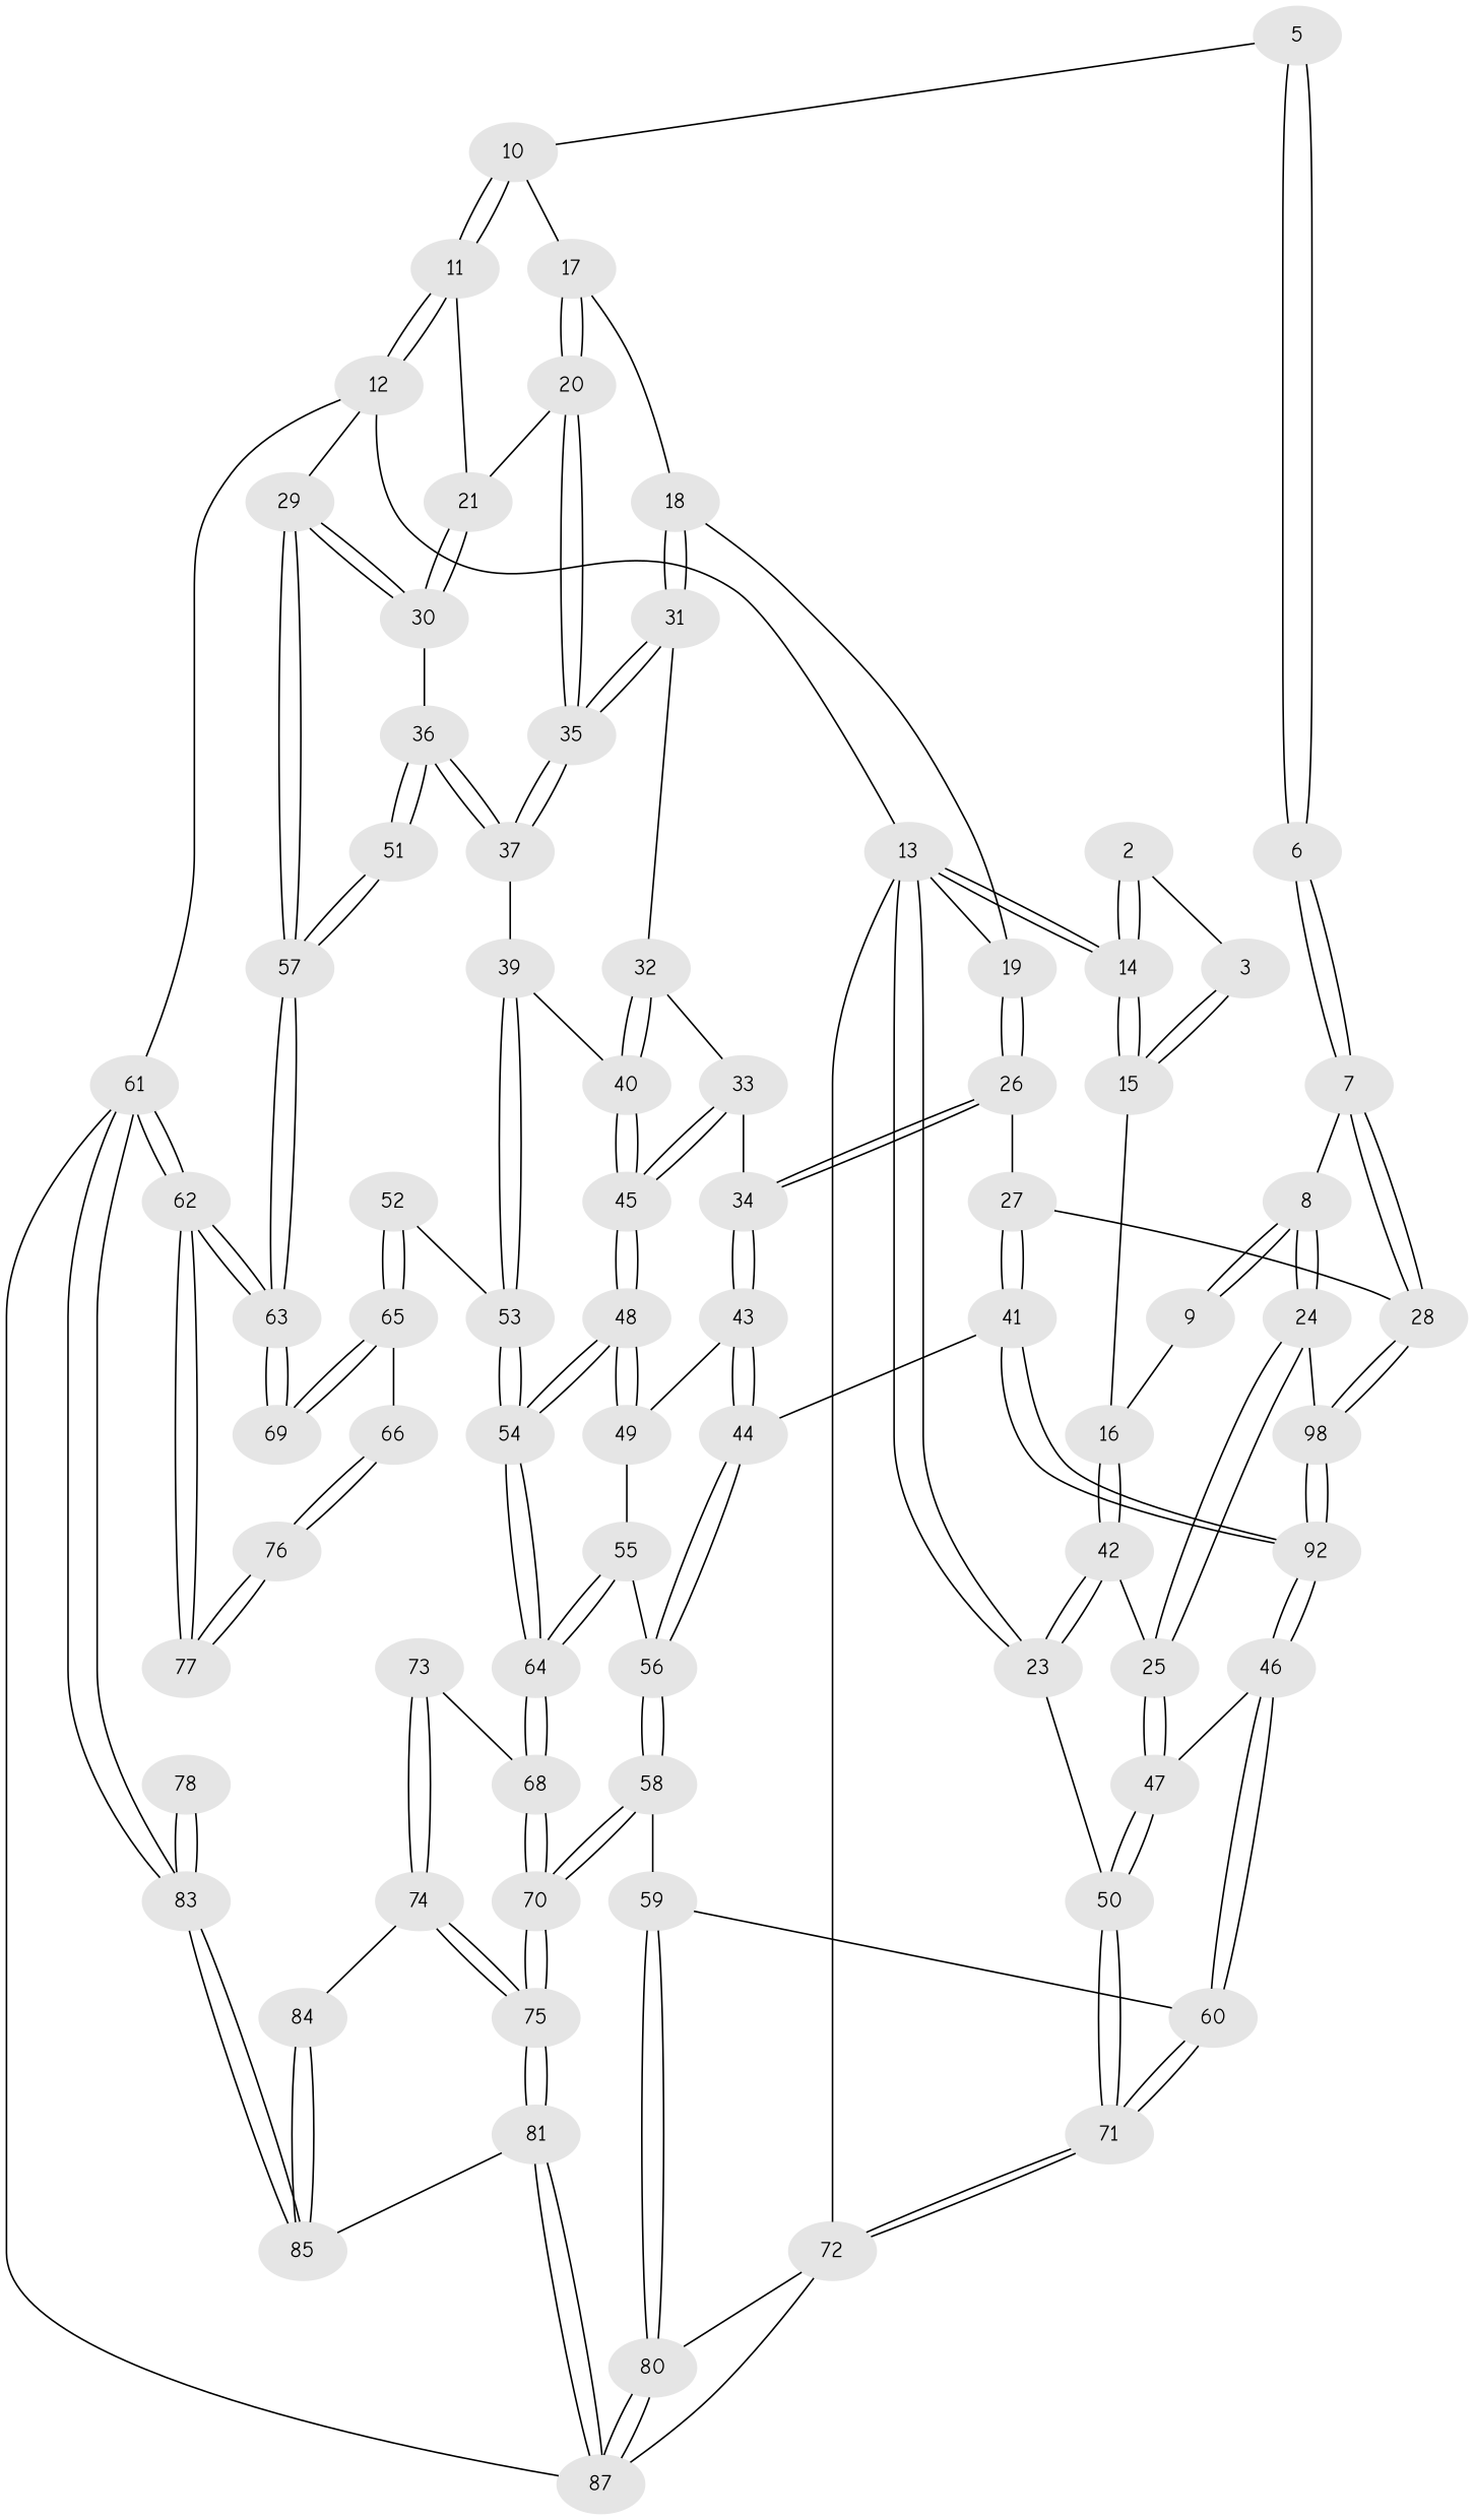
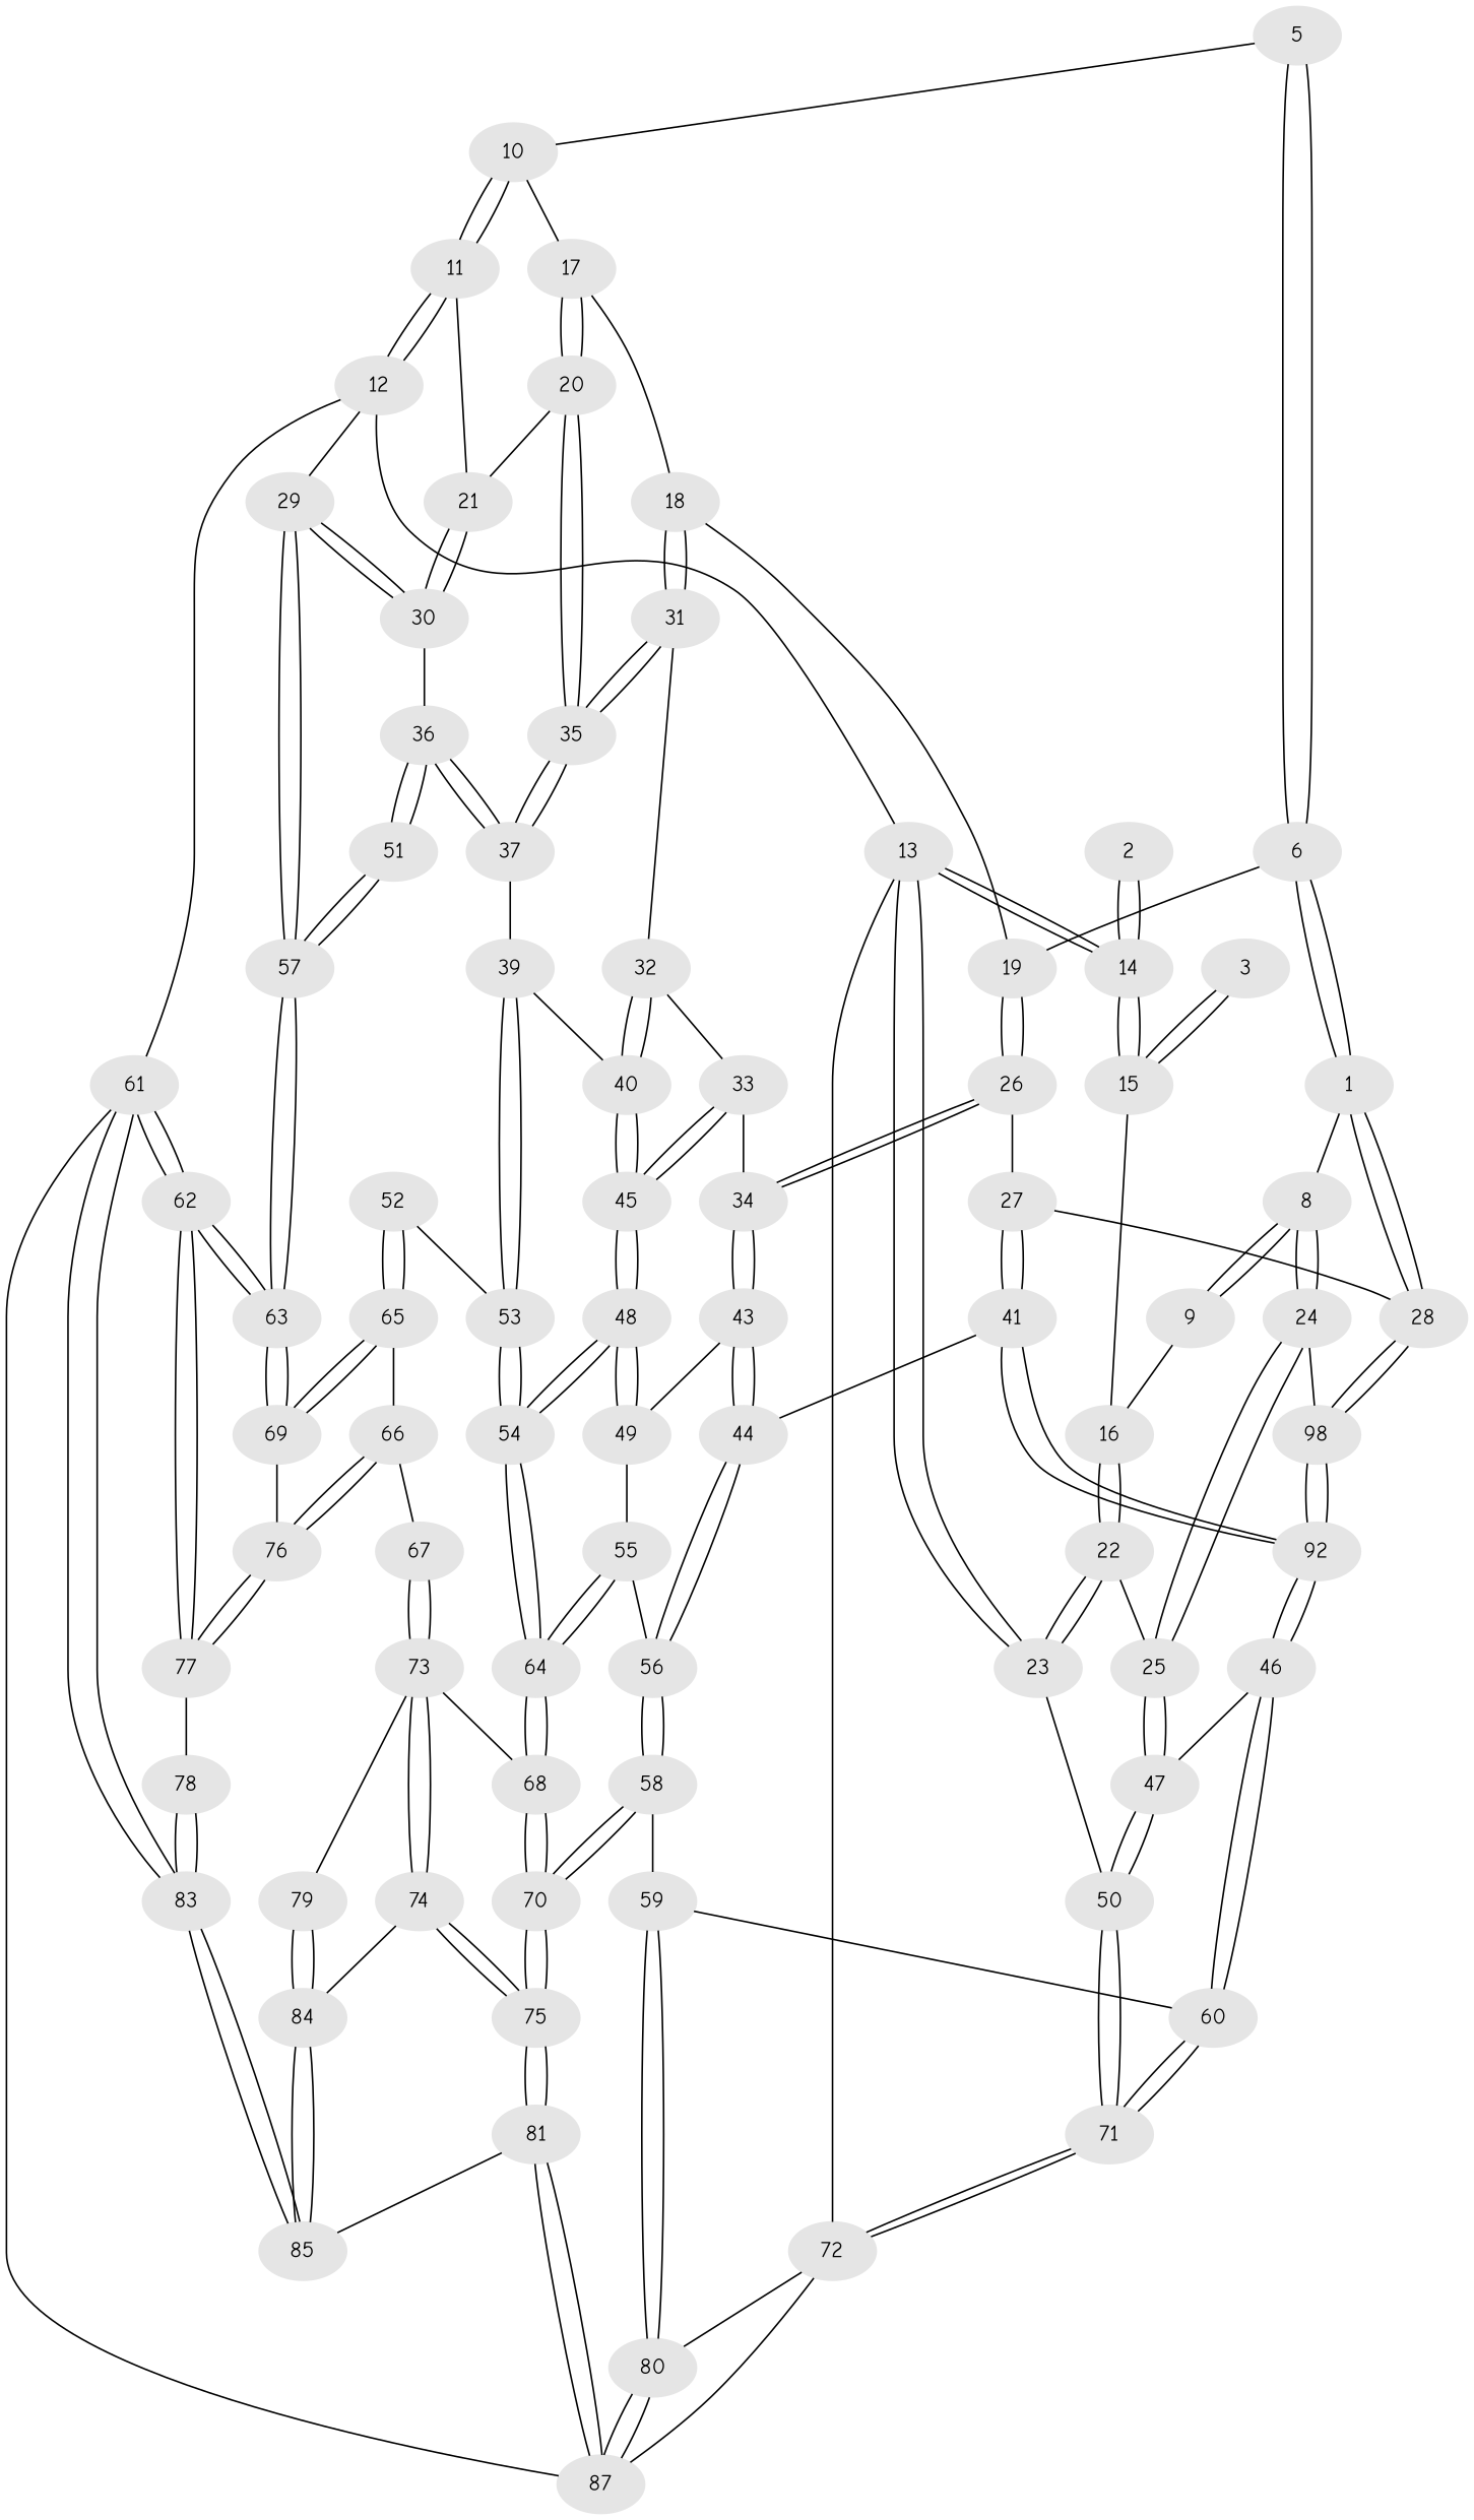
  graph {
    fontname="Comic Neue"
    node [color=gray90 fontname="Comic Neue" style=filled]
    edge [fontname="Comic Neue"]
    2
    3
    14
    5
    6
    10
    15
    16
    9
-   7
+   7 [label=1]
    19
    11
    17
    8
    28
    26
    24
    n18 [label=98]
    25
-   22 [label=42]
+   22
    12
    21
    18
    20
    13
    29
    61
    30
    23
    72
    57
    62
    n33 [label=87]
    83
    50
    80
    31
    35
    32
    27
    34
    37
    36
    47
    71
    n46 [label=92]
    41
    43
    44
    63
    51
    33
    40
    45
    48
    49
    39
    53
    46
    54
    56
    60
    55
    58
    64
    52
    65
    69
    66
    68
    59
    70
    75
    77
    85
    78
    76
+   67
    73
    74
+   79
    81
    84
-   2 -- 3
    2 -- 14
    2 -- 14
    3 -- 15
    3 -- 15
    14 -- 15
    14 -- 15
    5 -- 6
    5 -- 6
    5 -- 10
    6 -- 7
    6 -- 7
-   13 -- 19
+   6 -- 19
    10 -- 11
    10 -- 11
    10 -- 17
    15 -- 16
    16 -- 22
    16 -- 22
    9 -- 16
    7 -- 8
    7 -- 28
    7 -- 28
    19 -- 26
    19 -- 26
    11 -- 12
    11 -- 12
    11 -- 21
    17 -- 18
    17 -- 20
    17 -- 20
    8 -- 9
    8 -- 9
    8 -- 24
    8 -- 24
    28 -- n18
    28 -- n18
    26 -- 27
    26 -- 34
    26 -- 34
    24 -- n18
    24 -- 25
    24 -- 25
    n18 -- n46
    n18 -- n46
    25 -- 47
    25 -- 47
    22 -- 25
    22 -- 23
    22 -- 23
    12 -- 13
    12 -- 29
    12 -- 61
    21 -- 30
    21 -- 30
    18 -- 19
    18 -- 31
    18 -- 31
    20 -- 21
    20 -- 35
    20 -- 35
    13 -- 14
    13 -- 14
    13 -- 23
    13 -- 23
    13 -- 72
    29 -- 30
    29 -- 30
    29 -- 57
    29 -- 57
    61 -- 62
    61 -- 62
    61 -- n33
    61 -- 83
    61 -- 83
    30 -- 36
    23 -- 50
    72 -- n33
    72 -- 80
    57 -- 63
    57 -- 63
    62 -- 63
    62 -- 63
    62 -- 77
    62 -- 77
    83 -- 85
    83 -- 85
    50 -- 71
    50 -- 71
    80 -- n33
    80 -- n33
    31 -- 35
    31 -- 35
    31 -- 32
    35 -- 37
    35 -- 37
    32 -- 33
    32 -- 40
    32 -- 40
    27 -- 28
    27 -- 41
    27 -- 41
    34 -- 43
    34 -- 43
    37 -- 39
    36 -- 37
    36 -- 37
    36 -- 51
    36 -- 51
    47 -- 50
    47 -- 50
    71 -- 72
    71 -- 72
    n46 -- 46
    n46 -- 46
    41 -- n46
    41 -- n46
    41 -- 44
    43 -- 44
    43 -- 44
    43 -- 49
    44 -- 56
    44 -- 56
    63 -- 69
    63 -- 69
    51 -- 57
    51 -- 57
    33 -- 34
    33 -- 45
    33 -- 45
    40 -- 45
    40 -- 45
    45 -- 48
    45 -- 48
    48 -- 49
    48 -- 49
    48 -- 54
    48 -- 54
    49 -- 55
    39 -- 40
    39 -- 53
    39 -- 53
    53 -- 54
    53 -- 54
    46 -- 47
    46 -- 60
    46 -- 60
    54 -- 64
    54 -- 64
    56 -- 58
    56 -- 58
    60 -- 71
    60 -- 71
    55 -- 56
    55 -- 64
    55 -- 64
    58 -- 59
    58 -- 70
    58 -- 70
    64 -- 68
    64 -- 68
    52 -- 53
    52 -- 65
    52 -- 65
    65 -- 69
    65 -- 69
    65 -- 66
+   69 -- 76
    66 -- 76
    66 -- 76
+   66 -- 67
    68 -- 70
    68 -- 70
    59 -- 80
    59 -- 80
    59 -- 60
    70 -- 75
    70 -- 75
    75 -- 81
    75 -- 81
+   77 -- 78
    78 -- 83
    78 -- 83
    76 -- 77
    76 -- 77
+   67 -- 73
+   67 -- 73
    73 -- 68
    73 -- 74
    73 -- 74
+   73 -- 79
    74 -- 75
    74 -- 75
    74 -- 84
+   79 -- 84
+   79 -- 84
    81 -- n33
    81 -- n33
    81 -- 85
    84 -- 85
    84 -- 85
  }
